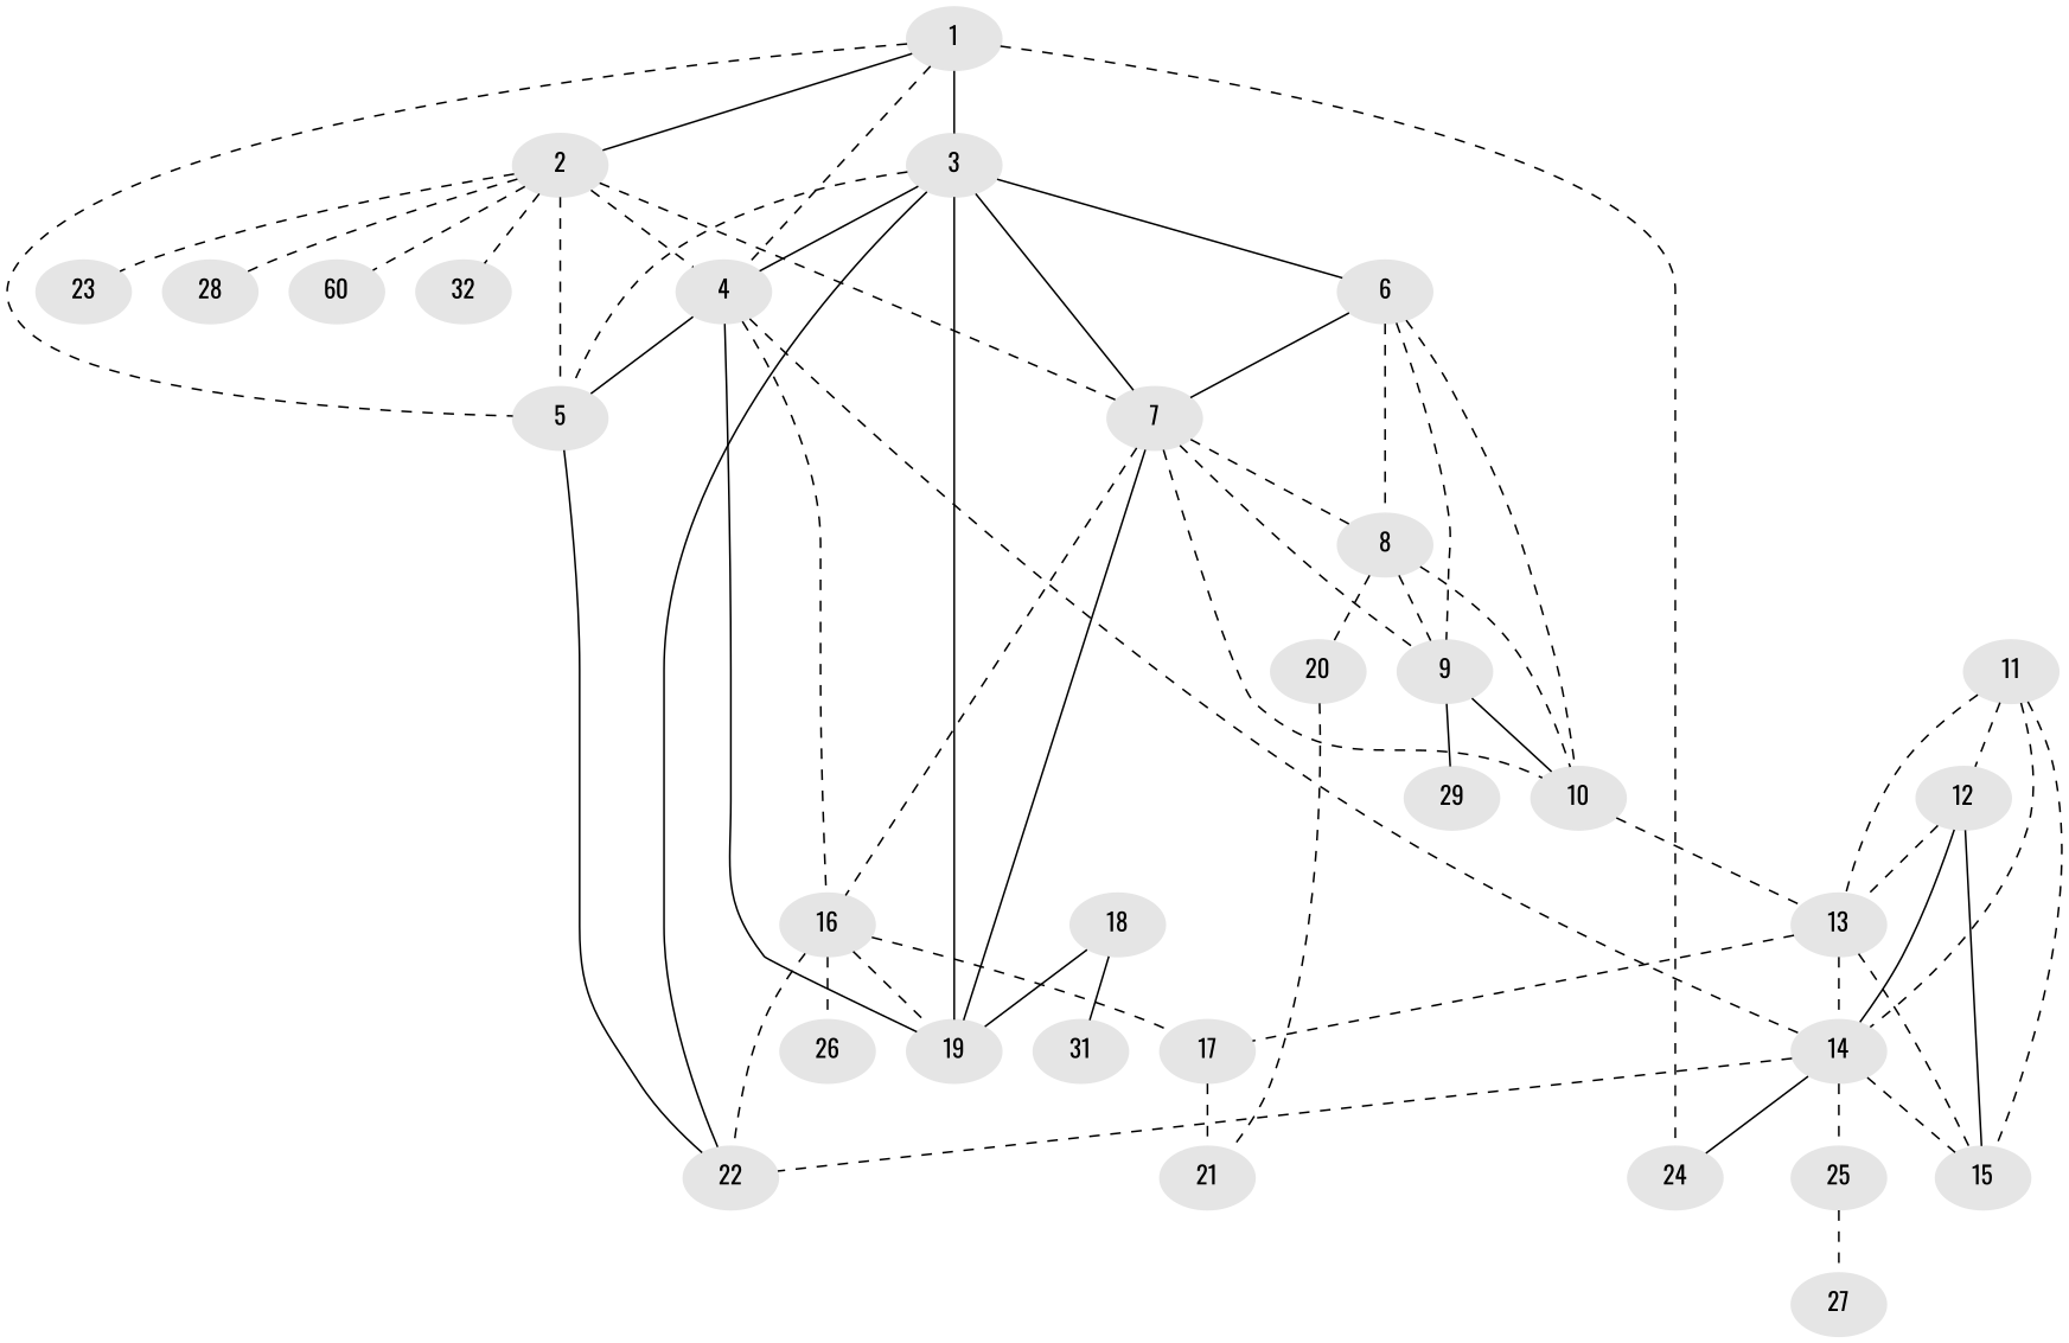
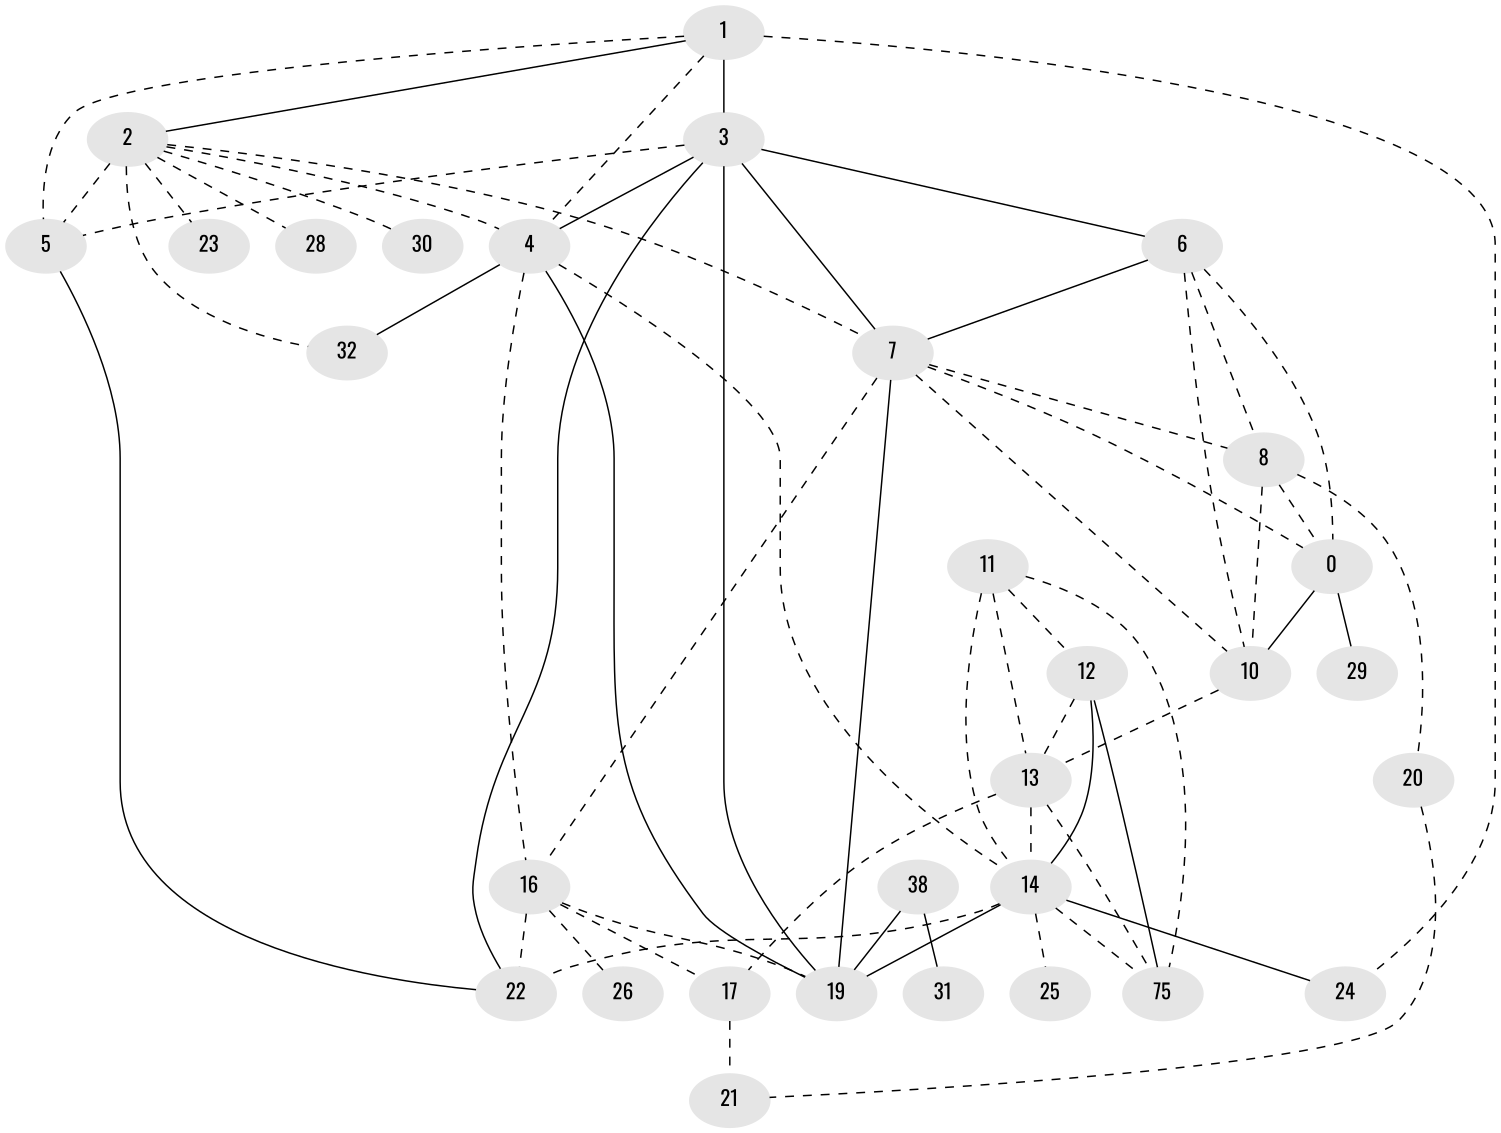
  graph {
    fontname=Oswald
    node [color=gray90 fontname=Oswald style=filled]
    edge [fontname=Oswald style=dashed weight=1.0]
    1
    2
    3
    4
    5
    24
    23
    28
-   30 [label=60]
+   30
    32
    7
    6
    19
    22
    14
    16
    8
-   9
+   9 [label=0]
    10
-   15
+   15 [label=75]
    25
    17
    26
    20
    29
    13
    21
    11
    12
-   27
-   18
+   18 [label=38]
    31
    1 -- 2 [style=solid]
    1 -- 3 [style=solid]
    1 -- 4
    1 -- 5
    1 -- 24 [weight=3.0]
    2 -- 4
    2 -- 5 [weight=7.0]
    2 -- 23
    2 -- 28
    2 -- 30
    2 -- 32
    2 -- 7
    3 -- 4 [style=solid weight=2.0]
    3 -- 5
    3 -- 7 [style=solid]
    3 -- 6 [style=solid]
    3 -- 19 [style=solid weight=5.0]
    3 -- 22 [style=solid]
-   4 -- 5 [style=solid]
+   4 -- 32 [style=solid]
    4 -- 19 [style=solid]
    4 -- 14
    4 -- 16
    5 -- 22 [style=solid]
    7 -- 19 [style=solid]
    7 -- 16 [weight=2.0]
    7 -- 8
    7 -- 9
    7 -- 10
    6 -- 7 [style=solid]
    6 -- 8
    6 -- 9
    6 -- 10
    14 -- 24 [style=solid]
+   14 -- 19 [style=solid]
    14 -- 22
    14 -- 15
    14 -- 25
    16 -- 19
    16 -- 22 [weight=10.0]
    16 -- 17 [weight=4.0]
    16 -- 26 [weight=3.0]
    8 -- 9
    8 -- 10
    8 -- 20
    9 -- 10 [style=solid]
    9 -- 29 [style=solid]
    10 -- 13
-   25 -- 27
    17 -- 21 [weight=2.0]
    20 -- 21
    13 -- 14
    13 -- 15
    13 -- 17
    11 -- 14
    11 -- 15
    11 -- 13
    11 -- 12
    12 -- 14 [style=solid]
    12 -- 15 [style=solid]
    12 -- 13
    18 -- 19 [style=solid weight=4.0]
    18 -- 31 [style=solid]
  }
